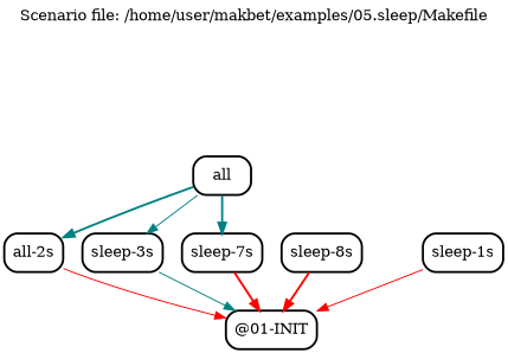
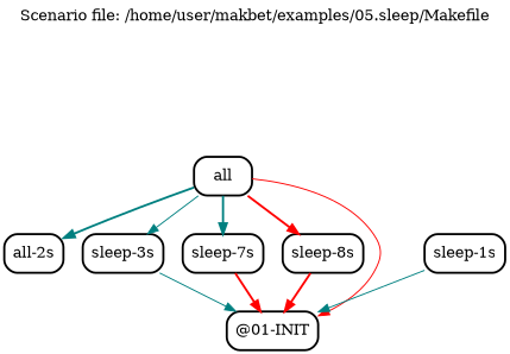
  digraph {
    label="Scenario file: /home/user/makbet/examples/05.sleep/Makefile\n\n\n\n"
    labelloc=t
    node [shape=box style="rounded, bold"]
    edge [color=teal style=bold]
    n1 [label="all-2s"]
    all
    "sleep-3s"
    n4 [label="sleep-7s"]
    "sleep-8s"
    "sleep-1s"
    "@01-INIT"
-   n1 -> "@01-INIT" [color=red style=solid]
+   all -> "@01-INIT" [color=red style=solid]
    all -> n1
    all -> "sleep-3s" [style=solid]
    all -> n4
+   all -> "sleep-8s" [color=red]
    "sleep-3s" -> "@01-INIT" [style=solid]
    n4 -> "@01-INIT" [color=red]
    "sleep-8s" -> "@01-INIT" [color=red]
-   "sleep-1s" -> "@01-INIT" [color=red style=solid]
+   "sleep-1s" -> "@01-INIT" [style=solid]
  }
